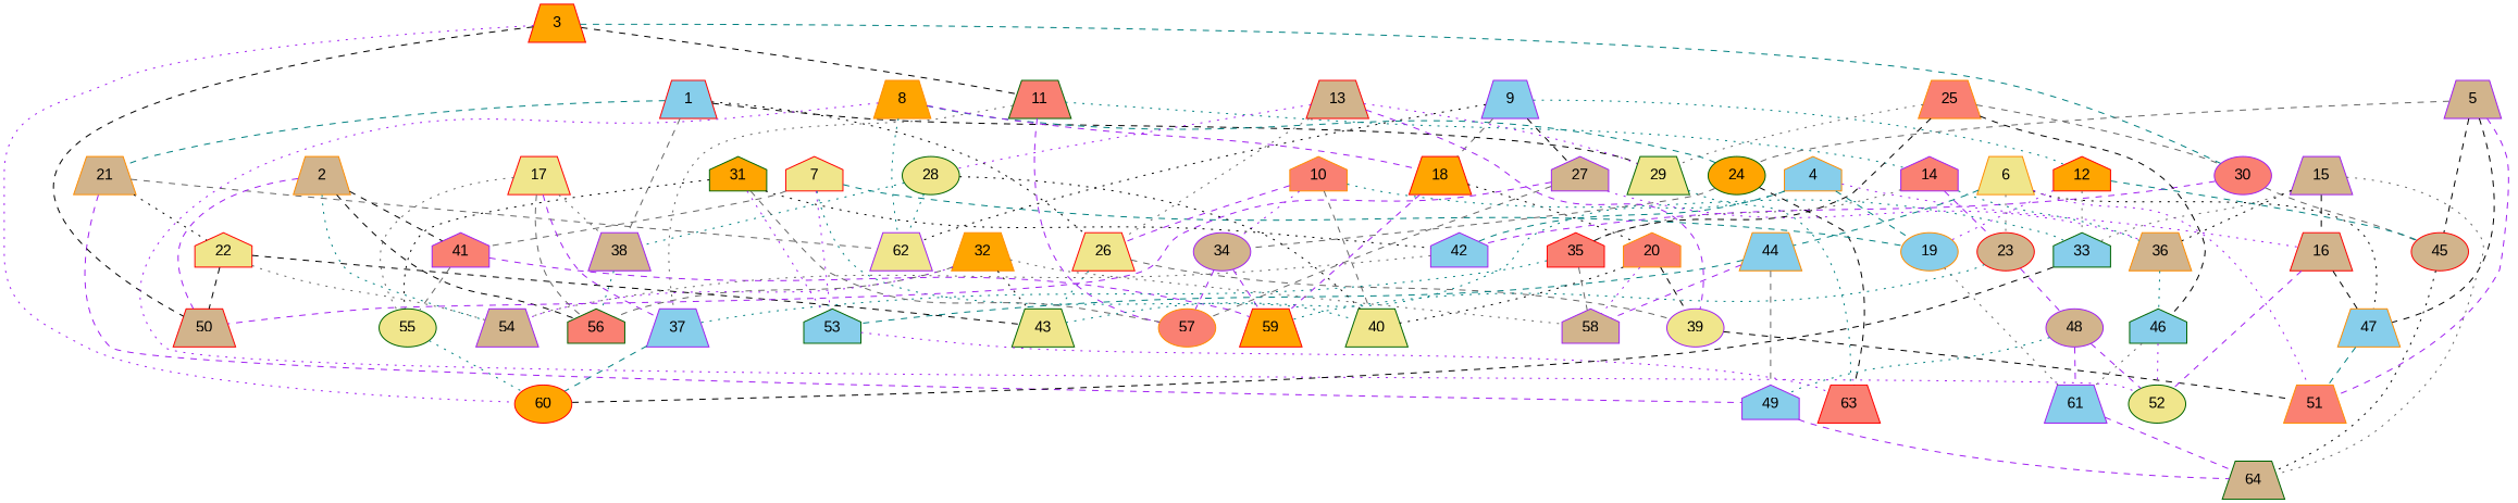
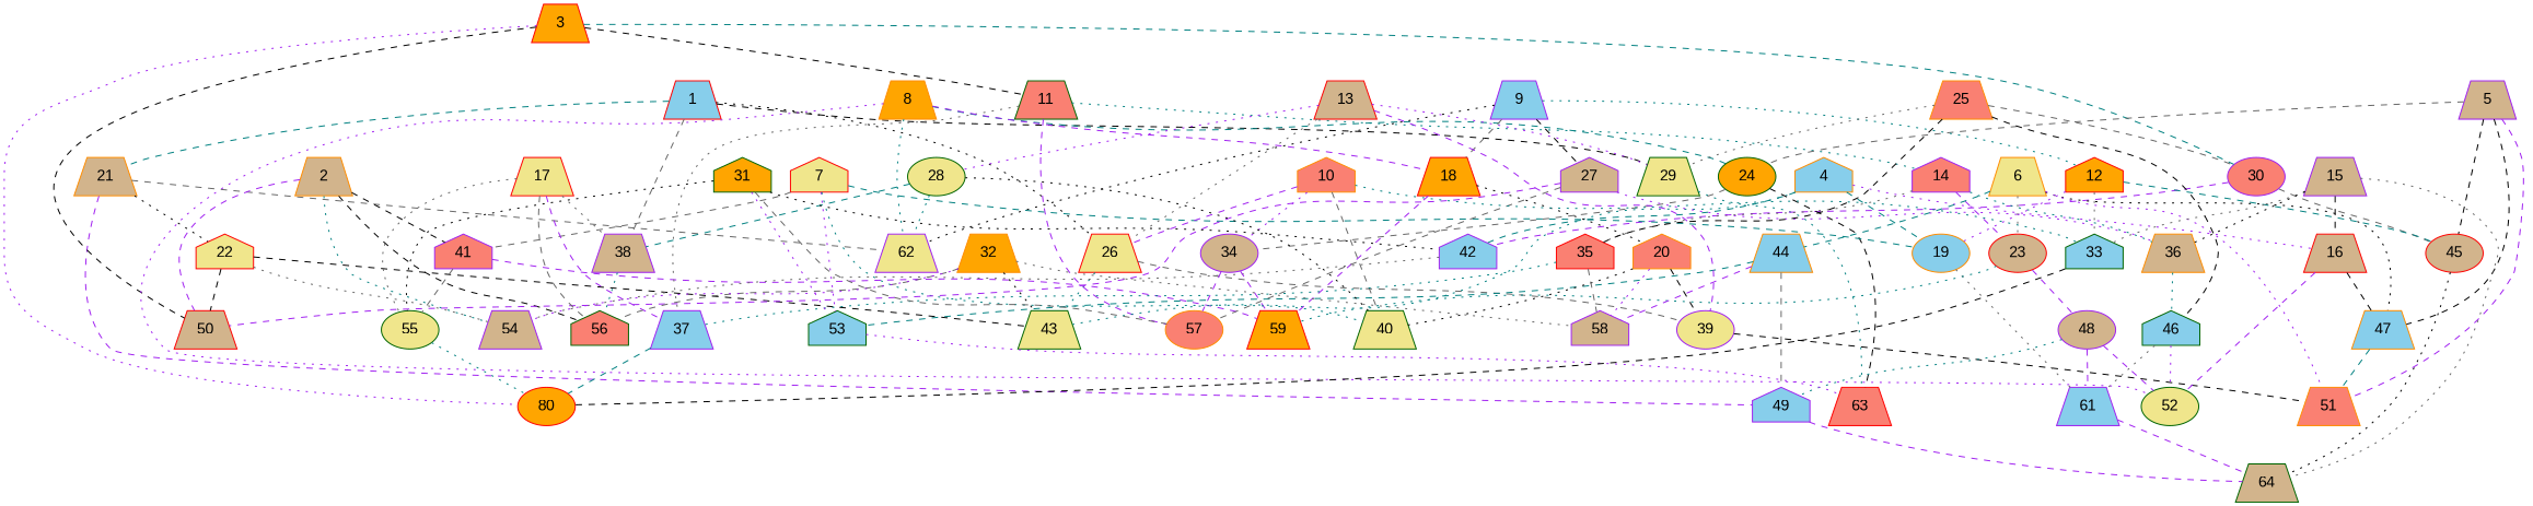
  graph {
    fontname="Liberation Sans"
    node [color=purple fillcolor=tan fontname="Liberation Sans" shape=trapezium style=filled]
    edge [color=purple fontname="Liberation Sans" style=dashed]
    1 [color=red fillcolor=skyblue]
    21 [color=darkorange]
    26 [color=red fillcolor=khaki]
    29 [color=darkgreen fillcolor=khaki]
    38
    62 [fillcolor=khaki]
    22 [color=red fillcolor=khaki shape=house]
    49 [fillcolor=skyblue shape=house]
    43 [color=darkgreen fillcolor=khaki]
    39 [fillcolor=khaki shape=ellipse]
    63 [color=red fillcolor=salmon]
    56 [color=darkgreen fillcolor=salmon shape=house]
    2 [color=darkorange]
    41 [fillcolor=salmon shape=house]
    50 [color=red]
    54
    55 [color=darkgreen fillcolor=khaki shape=ellipse]
    59 [color=red fillcolor=orange]
    3 [color=red fillcolor=orange]
    11 [color=darkgreen fillcolor=salmon]
    30 [fillcolor=salmon shape=ellipse]
-   60 [color=red fillcolor=orange shape=ellipse]
+   60 [color=red fillcolor=orange shape=ellipse label=80]
    14 [fillcolor=salmon shape=house]
    37 [fillcolor=skyblue]
    57 [color=darkorange fillcolor=salmon shape=ellipse]
    42 [fillcolor=skyblue shape=house]
    45 [color=red shape=ellipse]
    4 [color=darkorange fillcolor=skyblue shape=house]
    16 [color=red]
    19 [color=darkorange fillcolor=skyblue shape=ellipse]
    47 [color=darkorange fillcolor=skyblue]
    52 [color=darkgreen fillcolor=khaki shape=ellipse]
    61 [fillcolor=skyblue]
    24 [color=darkgreen fillcolor=orange shape=ellipse]
    5
    51 [color=darkorange fillcolor=salmon]
    34 [shape=ellipse]
    64 [color=darkgreen]
    6 [color=darkorange fillcolor=khaki]
    23 [color=red shape=ellipse]
    44 [color=darkorange fillcolor=skyblue]
    48 [shape=ellipse]
    53 [color=darkgreen fillcolor=skyblue shape=house]
    58 [shape=house]
    7 [color=red fillcolor=khaki shape=house]
    40 [color=darkgreen fillcolor=khaki]
    8 [color=darkorange fillcolor=orange]
    18 [color=red fillcolor=orange]
    20 [color=darkorange fillcolor=salmon shape=house]
    9 [fillcolor=skyblue]
    12 [color=red fillcolor=orange shape=house]
    27 [shape=house]
    33 [color=darkgreen fillcolor=skyblue shape=house]
    36 [color=darkorange]
    10 [color=darkorange fillcolor=salmon shape=house]
    35 [color=red fillcolor=salmon shape=house]
    13 [color=red]
    28 [color=darkgreen fillcolor=khaki shape=ellipse]
    46 [color=darkgreen fillcolor=skyblue shape=house]
    15
    17 [color=red fillcolor=khaki]
    25 [color=darkorange fillcolor=salmon]
    31 [color=darkgreen fillcolor=orange shape=house]
    32 [color=darkorange fillcolor=orange]
    1 -- 21 [color=teal]
    1 -- 26 [color=black style=dotted]
    1 -- 29 [color=black]
    1 -- 38 [color=gray40]
    21 -- 62 [color=gray40]
    21 -- 22 [color=black style=dotted]
    21 -- 49
    26 -- 43 [color=teal style=dotted]
    26 -- 39 [color=gray40]
    29 -- 63 [color=teal style=dotted]
    38 -- 56 [color=teal style=dotted]
    22 -- 43 [color=black]
    22 -- 50 [color=black]
    22 -- 54 [color=gray40 style=dotted]
    49 -- 64
    39 -- 51 [color=black]
    2 -- 56 [color=black]
    2 -- 41 [color=black]
    2 -- 50
    2 -- 54 [color=teal style=dotted]
    41 -- 55 [color=gray40]
    41 -- 59
    55 -- 60 [color=teal style=dotted]
    3 -- 50 [color=black]
    3 -- 11 [color=black]
    3 -- 30 [color=teal]
    3 -- 60 [style=dotted]
    11 -- 14 [color=teal style=dotted]
    11 -- 37 [color=gray40 style=dotted]
    11 -- 57
    30 -- 42
    30 -- 45 [color=gray40]
    14 -- 23
    14 -- 36 [color=teal style=dotted]
    14 -- 35 [color=gray40 style=dotted]
    37 -- 60 [color=teal]
    42 -- 54 [color=gray40 style=dotted]
    45 -- 64 [color=black style=dotted]
    4 -- 43 [color=teal style=dotted]
    4 -- 42 [color=teal]
    4 -- 16 [style=dotted]
    4 -- 19 [color=teal]
    16 -- 47 [color=black]
    16 -- 52
    19 -- 61 [color=gray40 style=dotted]
    47 -- 51 [color=teal]
    61 -- 64
    24 -- 63 [color=black]
    24 -- 34 [color=gray40]
    5 -- 45 [color=black]
    5 -- 47 [color=black]
    5 -- 24 [color=gray40]
    5 -- 51
    34 -- 59
    34 -- 57
    6 -- 47 [color=black style=dotted]
    6 -- 51 [style=dotted]
    6 -- 23 [color=gray40 style=dotted]
    6 -- 44 [color=teal]
    23 -- 59 [color=teal style=dotted]
    23 -- 48
    44 -- 49 [color=gray40]
    44 -- 53 [color=teal]
    44 -- 58
    48 -- 49 [color=teal style=dotted]
    48 -- 52
    48 -- 61
    53 -- 63 [style=dotted]
    7 -- 41 [color=gray40]
    7 -- 19 [color=teal]
    7 -- 53 [style=dotted]
    7 -- 40 [color=teal style=dotted]
    8 -- 62 [color=teal style=dotted]
    8 -- 52 [style=dotted]
    8 -- 24 [color=teal]
    8 -- 18
    18 -- 59
    18 -- 20 [color=black style=dotted]
    20 -- 39 [color=black]
    20 -- 58 [style=dotted]
    20 -- 40 [color=black style=dotted]
    9 -- 62 [color=black style=dotted]
    9 -- 18 [color=gray40]
    9 -- 12 [color=teal style=dotted]
    9 -- 27 [color=black]
    12 -- 45 [color=teal]
    12 -- 19 [style=dotted]
    12 -- 33 [color=gray40 style=dotted]
    27 -- 50
    27 -- 57 [color=gray40]
    27 -- 36 [style=dotted]
    33 -- 60 [color=black]
    36 -- 46 [color=teal style=dotted]
    10 -- 26
    10 -- 34 [style=dotted]
    10 -- 40 [color=gray40]
    10 -- 33 [color=teal style=dotted]
    35 -- 37 [color=teal style=dotted]
    35 -- 58 [color=gray40]
    13 -- 26 [color=gray40 style=dotted]
    13 -- 29 [style=dotted]
    13 -- 39
    13 -- 28 [style=dotted]
-   28 -- 38 [color=teal style=dotted]
+   28 -- 38 [color=teal]
    28 -- 62 [color=teal style=dotted]
    28 -- 40 [color=black style=dotted]
    46 -- 52 [style=dotted]
    46 -- 61 [color=gray40 style=dotted]
    15 -- 16 [color=black]
    15 -- 64 [color=gray40 style=dotted]
    15 -- 33 [color=gray40 style=dotted]
    15 -- 36 [color=black style=dotted]
    17 -- 38 [color=gray40 style=dotted]
    17 -- 56 [color=gray40]
    17 -- 55 [color=gray40 style=dotted]
    17 -- 37
    25 -- 29 [color=gray40 style=dotted]
    25 -- 30 [color=gray40]
    25 -- 35 [color=black]
    25 -- 46 [color=black]
    31 -- 55 [color=black style=dotted]
    31 -- 57 [color=gray40]
    31 -- 42 [color=black style=dotted]
    31 -- 53 [style=dotted]
    32 -- 43 [color=black style=dotted]
    32 -- 56 [color=gray40]
    32 -- 54 [style=dotted]
    32 -- 58 [color=gray40 style=dotted]
  }
